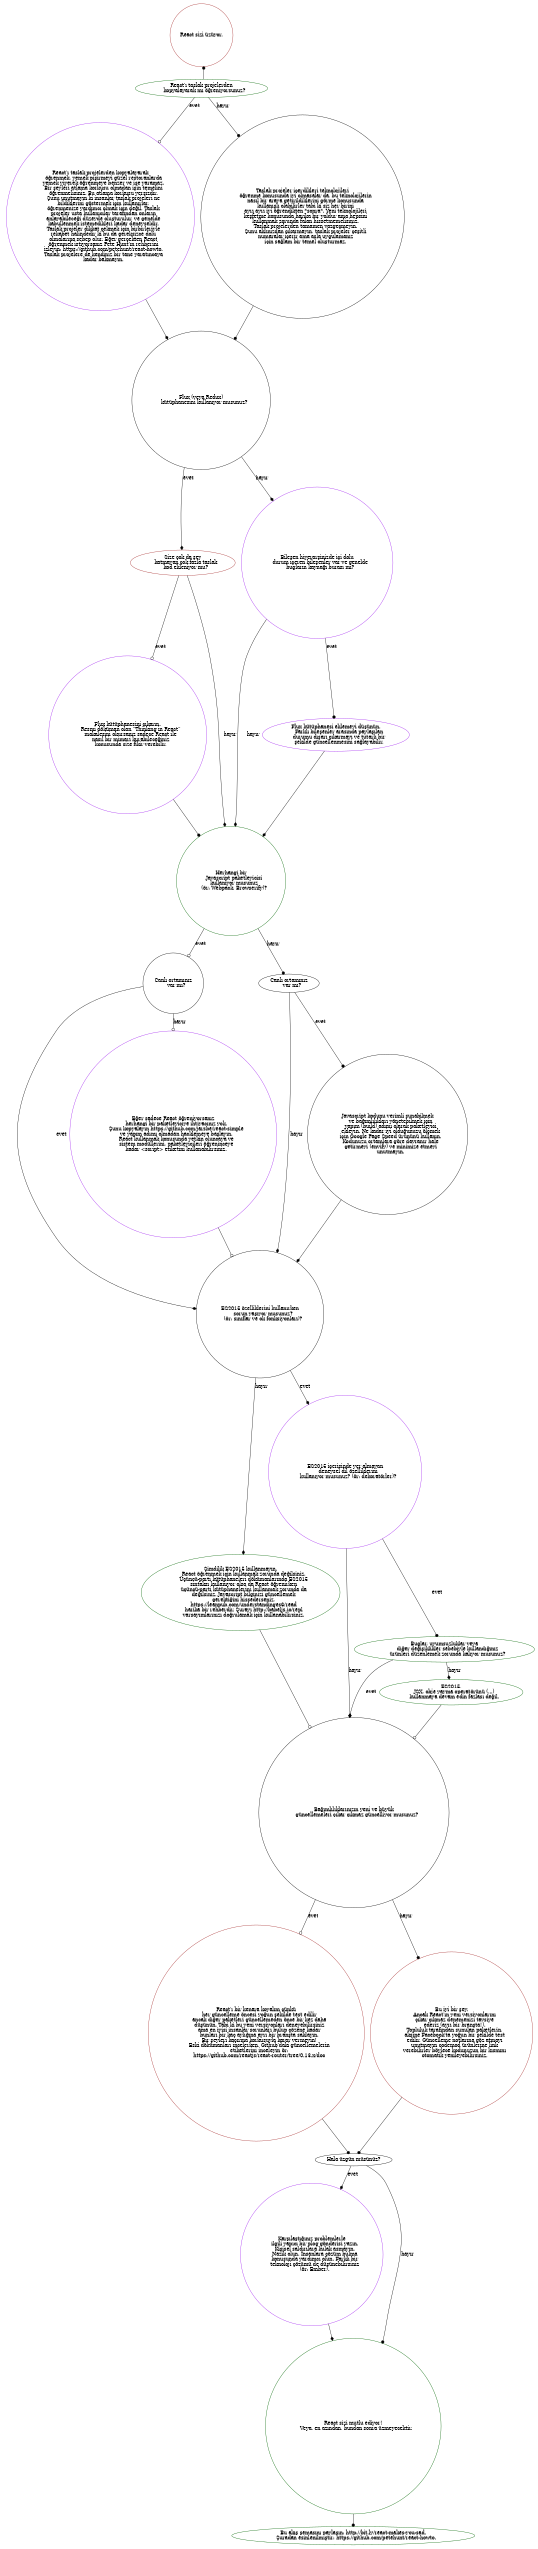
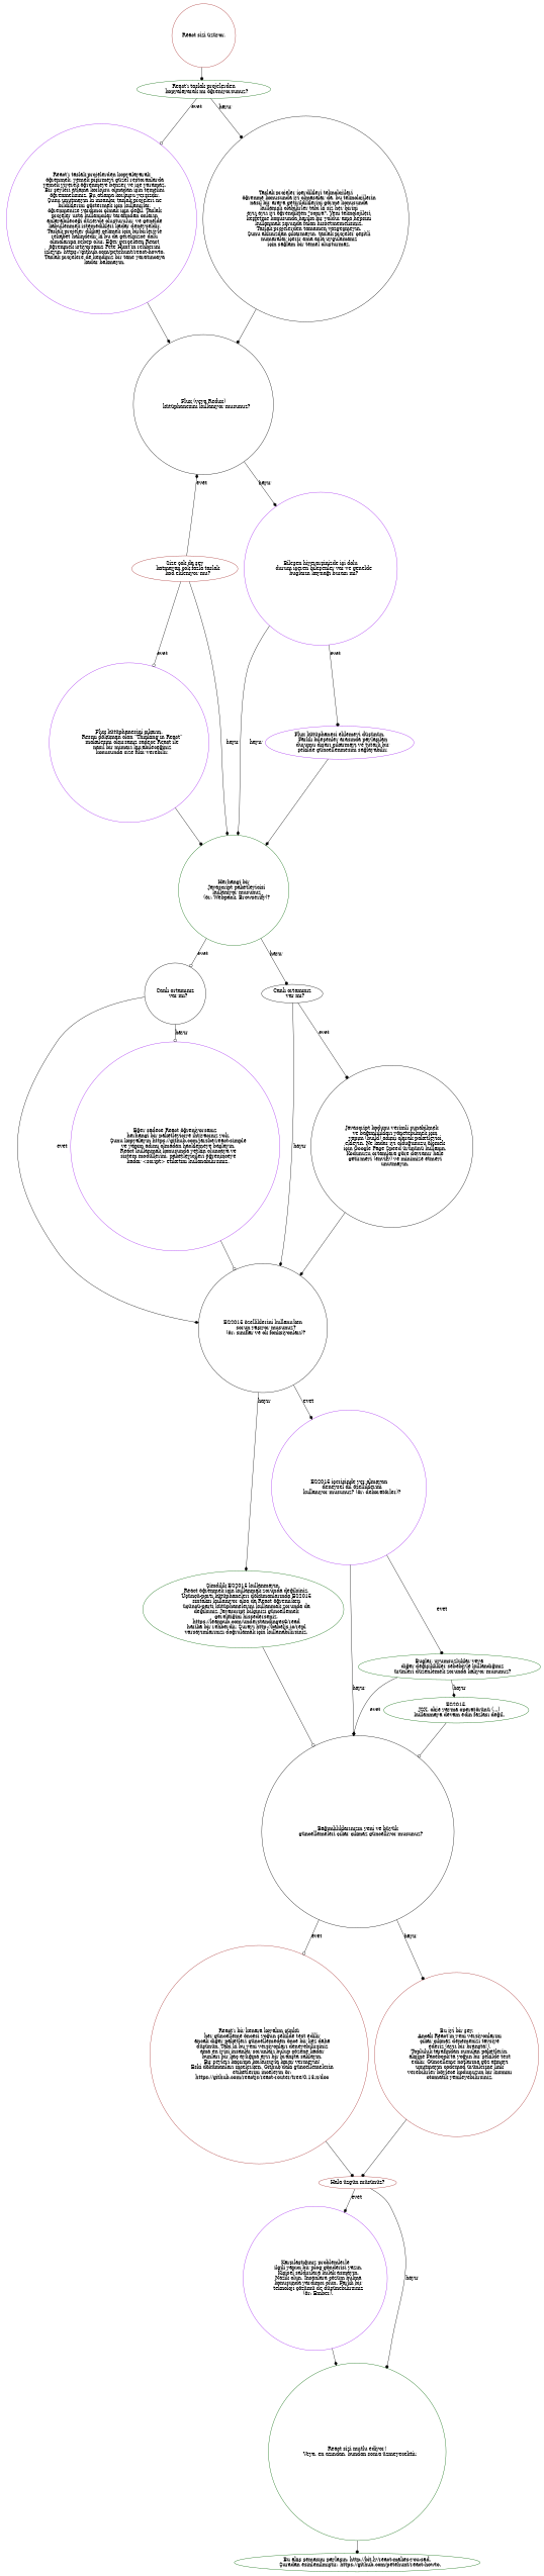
  digraph {
    node [color=black shape=circle]
    edge [arrowhead=diamond]
    n1 [color=brown label="React sizi üzüyor." style=rounded]
    n2 [color=darkgreen label="React'ı taslak projelerden\n    kopyalayarak mı öğreniyorsunuz?" shape=ellipse]
    n3 [color=purple label="React'ı taslak projelerden kopyalayarak\n    öğrenmek, yemek pişirmeyi güzel restoranlarda\n    yemek yiyerek öğrenmeye benzer ve işe yaramaz.\n    Bir şeyleri atlama korkusu olmadan işin temelini\n    öğrenmelisiniz. Bu atlama korkusu yersizdir.\n    Şunu unutmayın ki insanlar taslak projeleri ne\n    bildiklerini göstermek için kullanırlar,\n    öğrenmenize yardımcı olmak için değil. Taslak\n    projeler usta kullanıcılar tarafından onların\n    anlayabileceği düzeyde oluşturulur, ve genelde\n    kabullenmek istemedikleri kadar deneyseldir.\n    Taslak projeler dikkat çekmek için birbirleriyle\n    rekabet halindedir ki bu da gereksizce dolu\n    olmalarına sebep olur. Eğer gerçekten React\n    öğrenmek istiyorsanız Pete Hunt'ın rehberini\n    izleyin: https://github.com/petehunt/react-howto.\n    Taslak projelere de kendiniz bir tane yaratıncaya\n    kadar bakmayın."]
    n4 [label="Taslak projeler içerdikleri teknolojileri\n    öğrenme konusunda iyi olmasalar da, bu teknolojilerin\n    nasıl bir araya getirildiklerini görme konusunda\n    kullanışlı olabilirler tabi ki siz her birini\n    ayrı ayrı iyi öğrendikten *sonra*. Yeni teknolojileri\n    keşfetme konusunda harika bir yoldur ama hepsini\n    kullanmak zorunda falan hissetmemelisiniz.\n    Taslak projelerden tamamen vazgeçmeyin.\n    Şunu aklınızdan çıkarmayın, taslak projeler çeşitli\n    numaralar içerir ama asla uygulamanız\n    için sağlam bir temel oluşturmaz."]
    n5 [label="Flux (veya Redux)\n    kütüphanesini kullanıyor musunuz?"]
    n6 [color=brown label="Size çok da şey\n    katmayan çok fazla taslak\n    kod ekleniyor mu?" shape=ellipse]
    n7 [color=purple label="Bileşen hiyerarşinizde içi dolu\n    durum içeren bileşenler var ve genelde\n    bugların kaynağı burası mı?"]
    n8 [color=purple label="Flux kütüphanesini çıkarın.\n    Resmi döküman olan “Thinking in React”\n    makalesini okursanız sadece React ile\n    nasıl bir mimari kurabileceğiniz\n    konusunda size fikir verebilir."]
    n9 [color=darkgreen label="Herhangi bir\n    Javascript paketleyicisi\n    kullanıyor musunuz\n    (ör: Webpack, Browserify)?"]
    n10 [color=purple label="Flux kütüphanesi eklemeyi düşünün.\n    Farklı bileşenler arasında paylaşılan\n    durumu dışarı çıkarmayı ve tutarlı bir\n    şekilde güncellenmesini sağlayabilir." shape=ellipse]
    n11 [label="Canlı ortamınız\n    var mı?"]
    n12 [label="Canlı ortamınız\n    var mı?" shape=ellipse]
    n13 [label="ES2015 özelliklerini kullanırken\n    sorun yaşıyor musunuz?\n    (ör: sınıflar ve ok fonksiyonları)?"]
    n14 [color=purple label="Eğer sadece React öğreniyorsanız\n    herhangi bir paketleyiciye ihtiyacınız yok.\n    Şunu kopyalayın https://github.com/jarsbe/react-simple\n    ve yapım adımı olmadan hacklemeye başlayın.\n    React kullanmak konusunda yetkin oluncaya ve\n    sistem modüllerini, paketleyicileri öğreninceye\n    kadar <script> etiketini kullanabilirsiniz."]
    n15 [label="Javascript kodunu verimli sunabilmek\n    ve bağımlılıkları yönetebilmek için\n    yapım (build) adımı olarak paketleyici\n    ekleyin. Ne kadar iyi olduğunuzu ölçmek\n    için Google Page Speed ürününü kullanın.\n    Kodunuzu ortamlara göre davranır hale\n    getirmeyi (envify) ve minimize etmeyi\n    unutmayın."]
    n16 [color=darkgreen label="Şimdilik ES2015 kullanmayın.\n    React öğrenmek için kullanmak zorunda değilsiniz.\n    Üçüncü-parti kütüphaneleri dökümanlarında ES2015\n    sintaksı kullanıyor olsa da React öğrenirken\n    üçüncü-parti kütüphanelerini kullanmak zorunda da\n    değilsiniz. Javascript bilginizi güncellemek\n    gerektiğini hissederseniz,\n    https://leanpub.com/understandinges6/read\n    harika bir rehberdir. Şurayı http://babeljs.io/repl\n    varsayımlarınızı doğrulamak için kullanabilirsiniz." shape=ellipse]
    n17 [color=purple label="ES2015 içerisinde yer almayan\n    deneysel dil özelliklerini\n    kullanıyor musunuz? (ör: dekoratörler)?"]
    n18 [label="Bağımlılıklarınızın yeni ve büyük\n    güncellemeleri çıkar çıkmaz güncelliyor musunuz?"]
    n19 [color=darkgreen label="Buglar, uyumsuzluklar veya\n    diğer değişiklikler sebebiyle kullandığınız\n    ürünleri düzenlemek zorunda kalıyor musunuz?" shape=ellipse]
    n20 [color=brown label="React'ı bir kenara koyalım çünkü\n    her güncelleme öncesi yoğun şekilde test edilir\n    ancak diğer paketleri güncellemeden önce bir kez daha\n    düşünün. Tabi ki bu yeni versiyonları deneyebilirsiniz\n    ama en iyisi insanlar sorunları bulup çözene kadar\n    bunları bir kaç aylığına ayrı bir branşta saklayın.\n    Bir şeyleri kaçırma korkusuyla karar vermeyin!\n    Eski dökümanları incelerken, Github'daki güncellemelerin\n    etiketlerini inceleyin ör:\n    https://github.com/reactjs/react-router/tree/0.13.x/doc"]
    n21 [color=brown label="Bu iyi bir şey.\n    Ancak React'ın yeni versiyonlarını\n    çıkar çıkmaz denemenizi tavsiye\n    ederiz (ayrı bir branşta!).\n    Topluluk tarafından sunulan paketlerin,\n    aksine Facebook'ta yoğun bir şekilde test\n    edilir. Güncelleme notlarına göz atmayı\n    unutmayın codemod ürünlerine link\n    verebilirler böylece kodunuzun bir kısmını\n    otomatik yenileyebilirsiniz."]
    n22 [color=darkgreen label="ES2015,\n    JSX, obje yayma operatörünü (...)\n    kullanmaya devam edin fazlası değil." shape=ellipse]
-   n23 [label="Hala üzgün müsünüz?" shape=ellipse]
+   n23 [color=brown label="Hala üzgün müsünüz?" shape=ellipse]
    n24 [color=purple label="Karşılaştığınız problemlerle\n    ilgili yapıcı bir plog gönderisi yazın.\n    Kişisel saldırılara kulak asmayın.\n    Nazik olun. İnsanlara çözüm bulma\n    konusunda yardımcı olun. Farklı bir\n    teknoloji çözümü de düşünebilirsiniz\n    (ör: Ember)."]
    n25 [color=darkgreen label="React sizi mutlu ediyor!\n    Veya, en azından, bundan sonra üzmeyecektir."]
    n26 [color=darkgreen label="Bu akış şemasını paylaşın: http://bit.ly/react-makes-you-sad.\n    Şuradan esinlenilmiştir: https://github.com/petehunt/react-howto." shape=ellipse style=rounded]
-   n2 -> n1 [arrowhead=dot]
+   n1 -> n2 [arrowhead=dot]
    n2 -> n3 [arrowhead=odot label=evet]
    n2 -> n4 [arrowhead=dot label="hayır"]
    n3 -> n5
    n4 -> n5 [arrowhead=dot]
-   n5 -> n6 [label=evet]
+   n6 -> n5 [label=evet]
    n5 -> n7 [label="hayır"]
    n6 -> n8 [arrowhead=odot label=evet]
    n6 -> n9 [label="hayır"]
    n7 -> n9 [label="hayır"]
    n7 -> n10 [arrowhead=dot label=evet]
    n8 -> n9 [arrowhead=dot]
    n9 -> n11 [arrowhead=odot label=evet]
    n9 -> n12 [arrowhead=dot label="hayır"]
    n10 -> n9
    n11 -> n13 [label=evet]
    n11 -> n14 [arrowhead=odot label="hayır"]
    n12 -> n13 [label="hayır"]
    n12 -> n15 [arrowhead=dot label=evet]
    n13 -> n16 [label="hayır"]
    n13 -> n17 [label=evet]
    n14 -> n13 [arrowhead=odot]
    n15 -> n13
    n16 -> n18 [arrowhead=odot]
    n17 -> n18 [label="hayır"]
    n17 -> n19 [arrowhead=dot label=evet]
    n18 -> n20 [arrowhead=odot label=evet]
    n18 -> n21 [arrowhead=dot label="hayır"]
    n19 -> n18 [label=evet]
    n19 -> n22 [label="hayır"]
    n20 -> n23 [arrowhead=dot]
    n21 -> n23 [arrowhead=dot]
    n22 -> n18 [arrowhead=odot]
    n23 -> n24 [label=evet]
    n23 -> n25 [arrowhead=dot label="hayır"]
    n24 -> n25
    n25 -> n26 [arrowhead=dot]
  }
